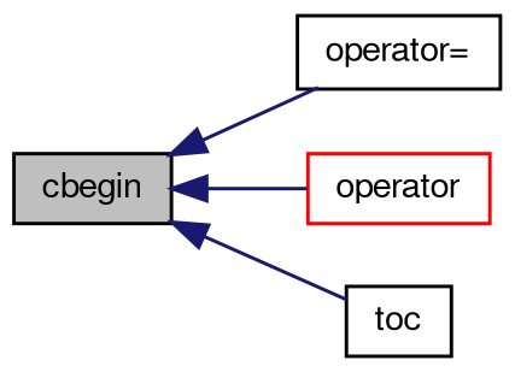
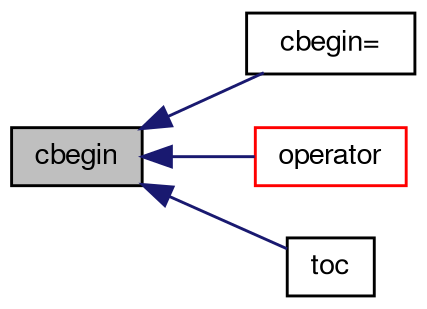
  digraph {
    rankdir=LR
    node [color=black fontname=FreeSans fontsize=10 shape=record]
    edge [color=midnightblue dir=back fontname=FreeSans fontsize=10 labelfontname=FreeSans labelfontsize=10 style=solid]
    n1 [fillcolor=grey75 fontcolor=black height=0.2 label=cbegin style=filled width=0.4]
-   n2 [height=0.2 label="operator=" width=0.4]
+   n2 [height=0.2 label="cbegin=" width=0.4]
    n3 [color=red height=0.2 label=operator width=0.4]
    n4 [height=0.2 label=toc width=0.4]
    n1 -> n2
    n1 -> n3
    n1 -> n4
  }
